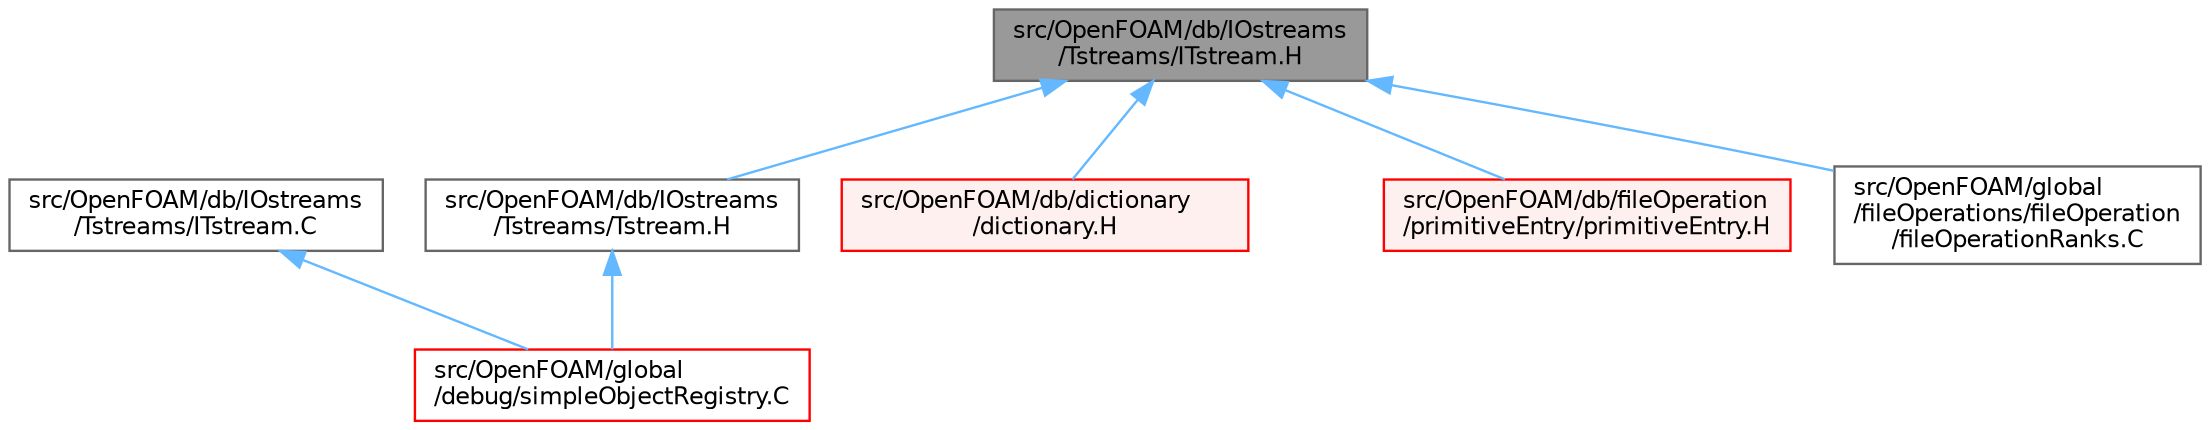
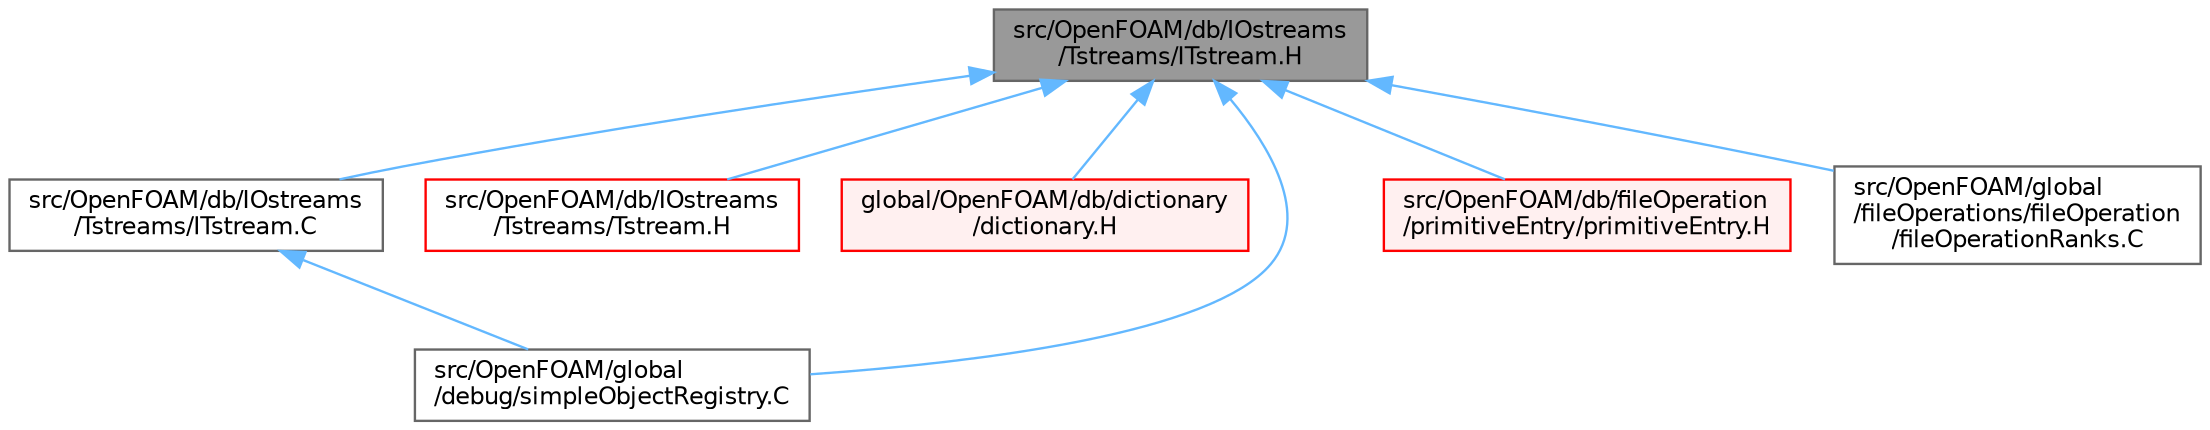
  digraph {
    node [color=grey40 fillcolor=white fontname=Helvetica fontsize=10 shape=box style=filled]
    edge [color=steelblue1 dir=back fontname=Helvetica fontsize=10 labelfontname=Helvetica labelfontsize=10 style=solid]
    n1 [color=gray40 fillcolor=grey60 fontcolor=black height=0.2 label="src/OpenFOAM/db/IOstreams\l/Tstreams/ITstream.H" width=0.4]
    n2 [height=0.2 label="src/OpenFOAM/db/IOstreams\l/Tstreams/ITstream.C" width=0.4]
-   n3 [height=0.2 label="src/OpenFOAM/db/IOstreams\l/Tstreams/Tstream.H" width=0.4]
-   n4 [color=red fillcolor="#FFF0F0" height=0.2 label="src/OpenFOAM/db/dictionary\l/dictionary.H" width=0.4]
-   n5 [color=red height=0.2 label="src/OpenFOAM/global\l/debug/simpleObjectRegistry.C" width=0.4]
+   n3 [color=red height=0.2 label="src/OpenFOAM/db/IOstreams\l/Tstreams/Tstream.H" width=0.4]
+   n4 [color=red fillcolor="#FFF0F0" height=0.2 label="global/OpenFOAM/db/dictionary\l/dictionary.H" width=0.4]
+   n5 [height=0.2 label="src/OpenFOAM/global\l/debug/simpleObjectRegistry.C" width=0.4]
    n6 [color=red fillcolor="#FFF0F0" height=0.2 label="src/OpenFOAM/db/fileOperation\l/primitiveEntry/primitiveEntry.H" width=0.4]
    n7 [height=0.2 label="src/OpenFOAM/global\l/fileOperations/fileOperation\l/fileOperationRanks.C" width=0.4]
+   n1 -> n2
    n1 -> n3
    n1 -> n4
-   n3 -> n5
+   n1 -> n5
    n1 -> n6
    n1 -> n7
    n2 -> n5
  }
